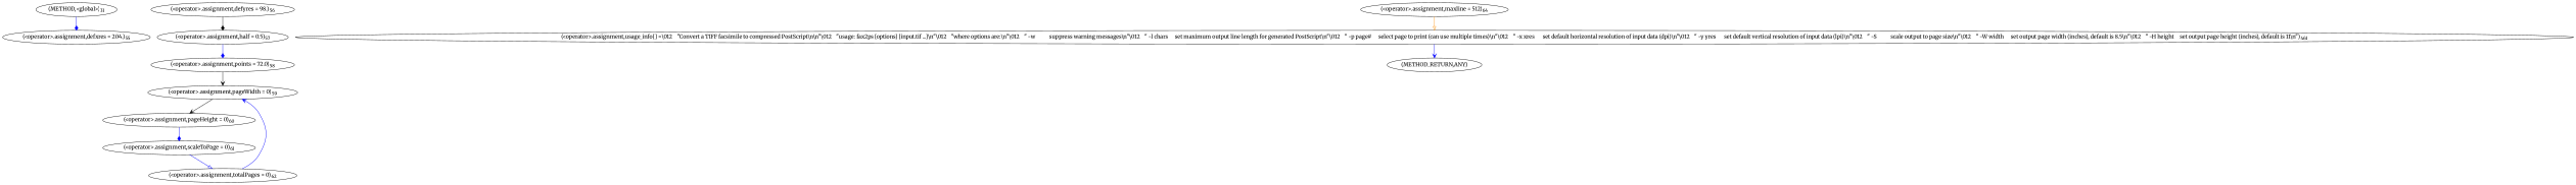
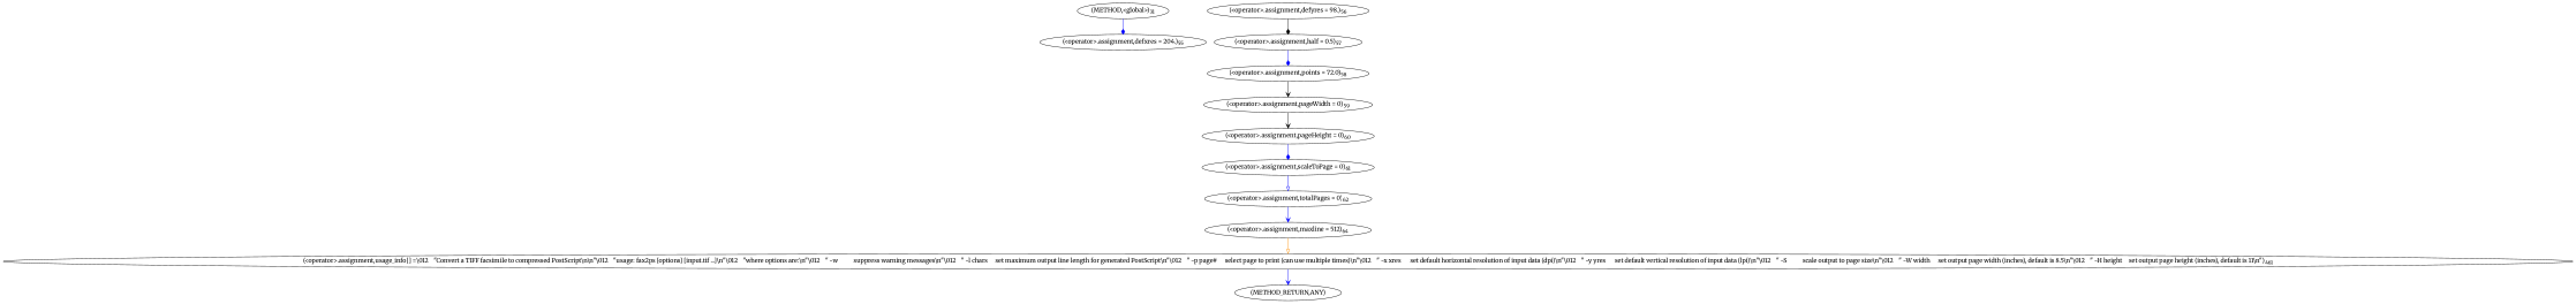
  digraph {
    fontname=Merriweather
    node [fontname=Merriweather]
    edge [arrowhead=diamond color=blue fontname=Merriweather]
    n1 [label=<(&lt;operator&gt;.assignment,defxres = 204.)<SUB>55</SUB>>]
    n2 [label=<(&lt;operator&gt;.assignment,defyres = 98.)<SUB>56</SUB>>]
    n3 [label=<(&lt;operator&gt;.assignment,half = 0.5)<SUB>57</SUB>>]
    n4 [label=<(&lt;operator&gt;.assignment,points = 72.0)<SUB>58</SUB>>]
    n5 [label=<(&lt;operator&gt;.assignment,pageWidth = 0)<SUB>59</SUB>>]
    n6 [label=<(&lt;operator&gt;.assignment,pageHeight = 0)<SUB>60</SUB>>]
    n7 [label=<(&lt;operator&gt;.assignment,scaleToPage = 0)<SUB>61</SUB>>]
    n8 [label=<(&lt;operator&gt;.assignment,totalPages = 0)<SUB>62</SUB>>]
    n9 [label=<(&lt;operator&gt;.assignment,maxline = 512)<SUB>64</SUB>>]
    n10 [label=<(&lt;operator&gt;.assignment,usage_info[] =\012    &quot;Convert a TIFF facsimile to compressed PostScript\n\n&quot;\012    &quot;usage: fax2ps [options] [input.tif ...]\n&quot;\012    &quot;where options are:\n&quot;\012    &quot; -w            suppress warning messages\n&quot;\012    &quot; -l chars      set maximum output line length for generated PostScript\n&quot;\012    &quot; -p page#      select page to print (can use multiple times)\n&quot;\012    &quot; -x xres       set default horizontal resolution of input data (dpi)\n&quot;\012    &quot; -y yres       set default vertical resolution of input data (lpi)\n&quot;\012    &quot; -S            scale output to page size\n&quot;\012    &quot; -W width      set output page width (inches), default is 8.5\n&quot;\012    &quot; -H height     set output page height (inches), default is 11\n&quot;)<SUB>461</SUB>>]
    n11 [label=<(METHOD_RETURN,ANY)>]
    n12 [label=<(METHOD,&lt;global&gt;)<SUB>31</SUB>>]
    n2 -> n3 [color=black]
    n3 -> n4
    n4 -> n5 [arrowhead=vee color=black]
    n5 -> n6 [arrowhead=vee color=black]
    n6 -> n7
    n7 -> n8 [arrowhead=onormal]
-   n8 -> n5 [arrowhead=vee]
+   n8 -> n9 [arrowhead=vee]
    n9 -> n10 [arrowhead=onormal color=darkorange]
    n10 -> n11 [arrowhead=vee]
    n12 -> n1
  }
